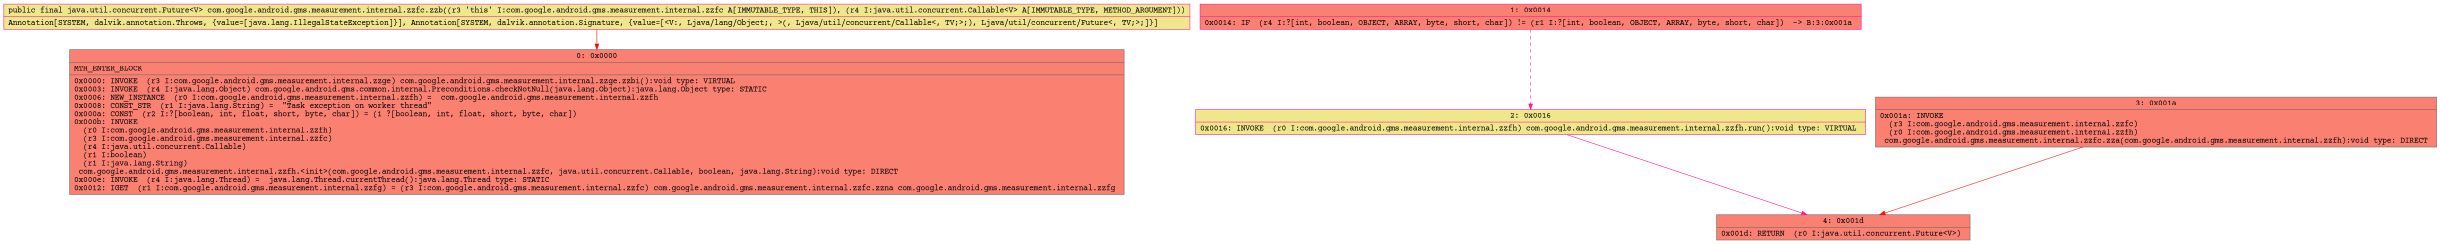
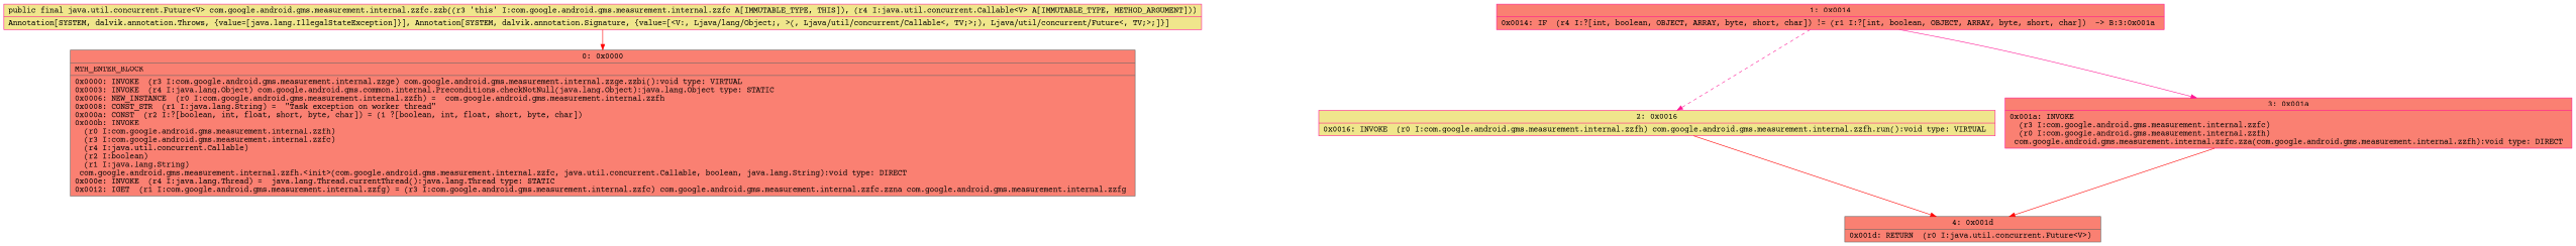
  digraph {
    fontname="Courier Prime"
    node [color=gray40 fillcolor=salmon fontname="Courier Prime" shape=record style=filled]
    edge [color=red fontname="Courier Prime"]
-   n1 [label="{0\:\ 0x0000|MTH_ENTER_BLOCK\l|0x0000: INVOKE  (r3 I:com.google.android.gms.measurement.internal.zzge) com.google.android.gms.measurement.internal.zzge.zzbi():void type: VIRTUAL \l0x0003: INVOKE  (r4 I:java.lang.Object) com.google.android.gms.common.internal.Preconditions.checkNotNull(java.lang.Object):java.lang.Object type: STATIC \l0x0006: NEW_INSTANCE  (r0 I:com.google.android.gms.measurement.internal.zzfh) =  com.google.android.gms.measurement.internal.zzfh \l0x0008: CONST_STR  (r1 I:java.lang.String) =  \"Task exception on worker thread\" \l0x000a: CONST  (r2 I:?[boolean, int, float, short, byte, char]) = (1 ?[boolean, int, float, short, byte, char]) \l0x000b: INVOKE  \l  (r0 I:com.google.android.gms.measurement.internal.zzfh)\l  (r3 I:com.google.android.gms.measurement.internal.zzfc)\l  (r4 I:java.util.concurrent.Callable)\l  (r1 I:boolean)\l  (r1 I:java.lang.String)\l com.google.android.gms.measurement.internal.zzfh.\<init\>(com.google.android.gms.measurement.internal.zzfc, java.util.concurrent.Callable, boolean, java.lang.String):void type: DIRECT \l0x000e: INVOKE  (r4 I:java.lang.Thread) =  java.lang.Thread.currentThread():java.lang.Thread type: STATIC \l0x0012: IGET  (r1 I:com.google.android.gms.measurement.internal.zzfg) = (r3 I:com.google.android.gms.measurement.internal.zzfc) com.google.android.gms.measurement.internal.zzfc.zzna com.google.android.gms.measurement.internal.zzfg \l}"]
+   n1 [label="{0\:\ 0x0000|MTH_ENTER_BLOCK\l|0x0000: INVOKE  (r3 I:com.google.android.gms.measurement.internal.zzge) com.google.android.gms.measurement.internal.zzge.zzbi():void type: VIRTUAL \l0x0003: INVOKE  (r4 I:java.lang.Object) com.google.android.gms.common.internal.Preconditions.checkNotNull(java.lang.Object):java.lang.Object type: STATIC \l0x0006: NEW_INSTANCE  (r0 I:com.google.android.gms.measurement.internal.zzfh) =  com.google.android.gms.measurement.internal.zzfh \l0x0008: CONST_STR  (r1 I:java.lang.String) =  \"Task exception on worker thread\" \l0x000a: CONST  (r2 I:?[boolean, int, float, short, byte, char]) = (1 ?[boolean, int, float, short, byte, char]) \l0x000b: INVOKE  \l  (r0 I:com.google.android.gms.measurement.internal.zzfh)\l  (r3 I:com.google.android.gms.measurement.internal.zzfc)\l  (r4 I:java.util.concurrent.Callable)\l  (r2 I:boolean)\l  (r1 I:java.lang.String)\l com.google.android.gms.measurement.internal.zzfh.\<init\>(com.google.android.gms.measurement.internal.zzfc, java.util.concurrent.Callable, boolean, java.lang.String):void type: DIRECT \l0x000e: INVOKE  (r4 I:java.lang.Thread) =  java.lang.Thread.currentThread():java.lang.Thread type: STATIC \l0x0012: IGET  (r1 I:com.google.android.gms.measurement.internal.zzfg) = (r3 I:com.google.android.gms.measurement.internal.zzfc) com.google.android.gms.measurement.internal.zzfc.zzna com.google.android.gms.measurement.internal.zzfg \l}"]
    n2 [color=deeppink label="{1\:\ 0x0014|0x0014: IF  (r4 I:?[int, boolean, OBJECT, ARRAY, byte, short, char]) != (r1 I:?[int, boolean, OBJECT, ARRAY, byte, short, char])  \-\> B:3:0x001a \l}"]
    n3 [color=deeppink fillcolor=khaki label="{2\:\ 0x0016|0x0016: INVOKE  (r0 I:com.google.android.gms.measurement.internal.zzfh) com.google.android.gms.measurement.internal.zzfh.run():void type: VIRTUAL \l}"]
-   n4 [label="{3\:\ 0x001a|0x001a: INVOKE  \l  (r3 I:com.google.android.gms.measurement.internal.zzfc)\l  (r0 I:com.google.android.gms.measurement.internal.zzfh)\l com.google.android.gms.measurement.internal.zzfc.zza(com.google.android.gms.measurement.internal.zzfh):void type: DIRECT \l}"]
+   n4 [color=deeppink label="{3\:\ 0x001a|0x001a: INVOKE  \l  (r3 I:com.google.android.gms.measurement.internal.zzfc)\l  (r0 I:com.google.android.gms.measurement.internal.zzfh)\l com.google.android.gms.measurement.internal.zzfc.zza(com.google.android.gms.measurement.internal.zzfh):void type: DIRECT \l}"]
    n5 [label="{4\:\ 0x001d|0x001d: RETURN  (r0 I:java.util.concurrent.Future\<V\>) \l}"]
    n6 [color=deeppink fillcolor=khaki label="{public final java.util.concurrent.Future\<V\> com.google.android.gms.measurement.internal.zzfc.zzb((r3 'this' I:com.google.android.gms.measurement.internal.zzfc A[IMMUTABLE_TYPE, THIS]), (r4 I:java.util.concurrent.Callable\<V\> A[IMMUTABLE_TYPE, METHOD_ARGUMENT]))  | Annotation[SYSTEM, dalvik.annotation.Throws, \{value=[java.lang.IllegalStateException]\}], Annotation[SYSTEM, dalvik.annotation.Signature, \{value=[\<V:, Ljava\/lang\/Object;, \>(, Ljava\/util\/concurrent\/Callable\<, TV;\>;), Ljava\/util\/concurrent\/Future\<, TV;\>;]\}]\l}"]
    n2 -> n3 [color=deeppink style=dashed]
-   n3 -> n5 [color=deeppink]
+   n2 -> n4 [color=deeppink]
+   n3 -> n5
    n4 -> n5
    n6 -> n1
  }
